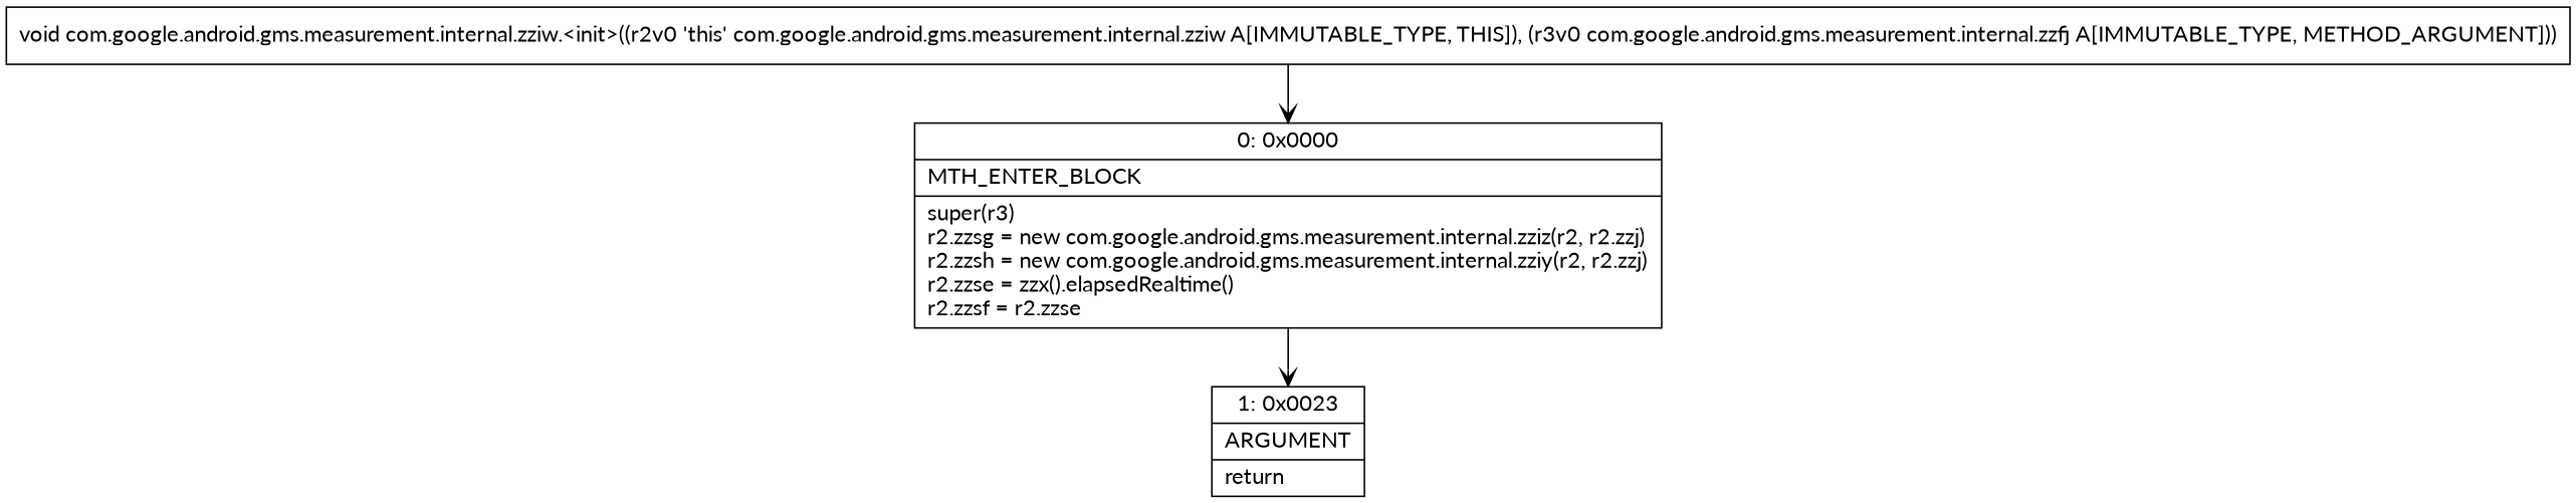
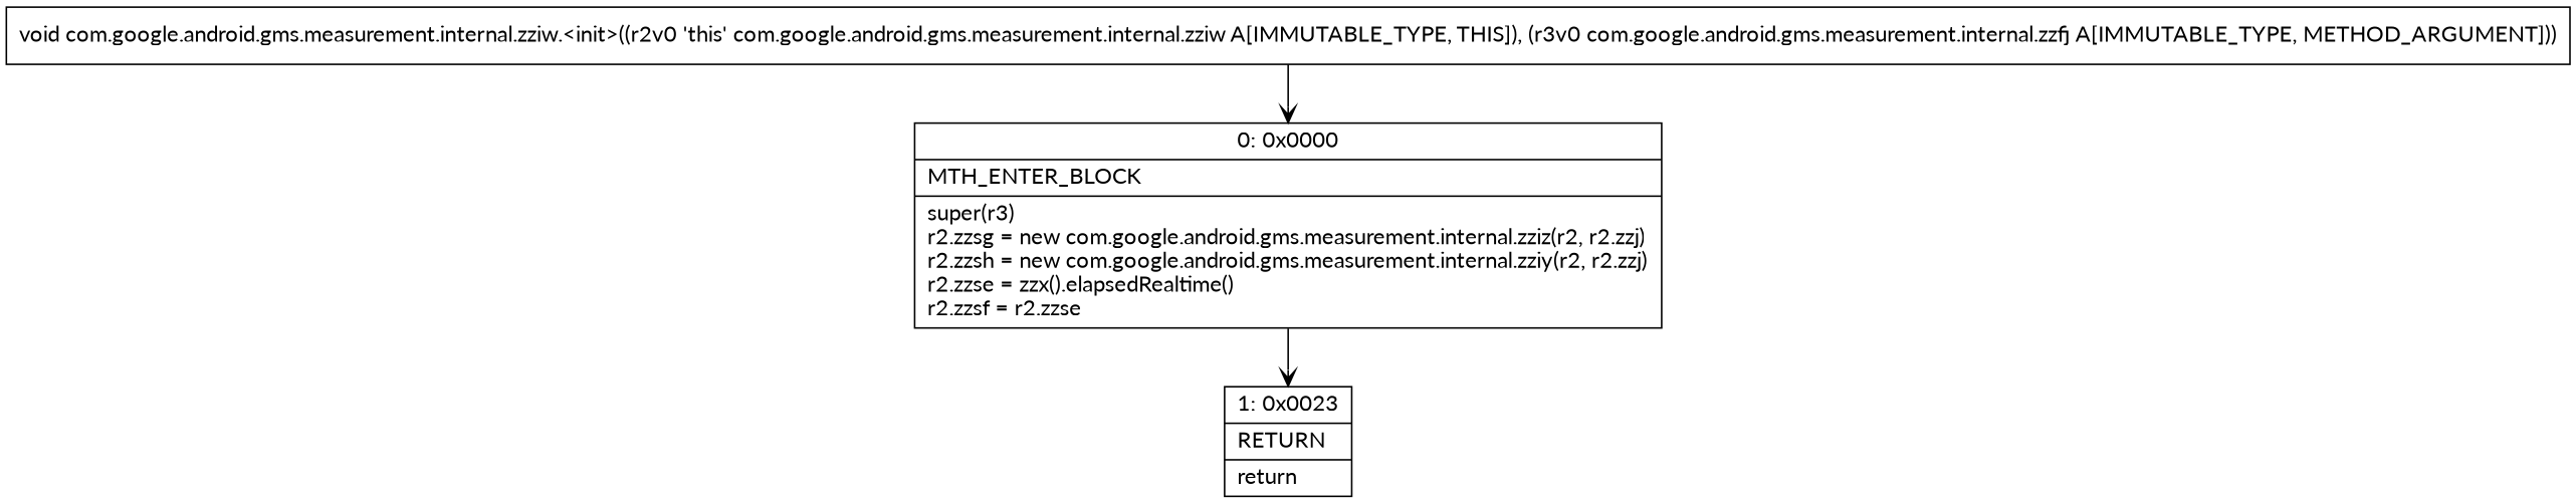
  digraph {
    fontname=Lato
    node [shape=record fontname=Lato]
    edge [style=solid arrowhead=vee fontname=Lato]
    n1 [label="{0\:\ 0x0000|MTH_ENTER_BLOCK\l|super(r3)\lr2.zzsg = new com.google.android.gms.measurement.internal.zziz(r2, r2.zzj)\lr2.zzsh = new com.google.android.gms.measurement.internal.zziy(r2, r2.zzj)\lr2.zzse = zzx().elapsedRealtime()\lr2.zzsf = r2.zzse\l}"]
-   n2 [label="{1\:\ 0x0023|ARGUMENT\l|return\l}"]
+   n2 [label="{1\:\ 0x0023|RETURN\l|return\l}"]
    n3 [label="{void com.google.android.gms.measurement.internal.zziw.\<init\>((r2v0 'this' com.google.android.gms.measurement.internal.zziw A[IMMUTABLE_TYPE, THIS]), (r3v0 com.google.android.gms.measurement.internal.zzfj A[IMMUTABLE_TYPE, METHOD_ARGUMENT])) }"]
    n1 -> n2
    n3 -> n1
  }
